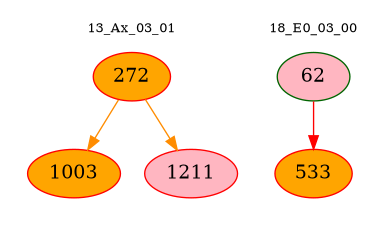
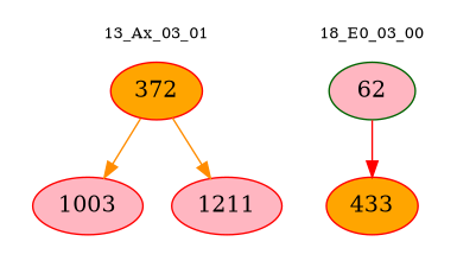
  digraph {
    node [color=red fillcolor=lightpink style=filled]
    edge [color=darkorange]
-   n1 [fillcolor=orange label=272]
-   n2 [fillcolor=orange label=1003]
+   n1 [fillcolor=orange label=372]
+   n2 [label=1003]
    n3 [label=1211]
    n4 [color=darkgreen label=62]
-   n5 [fillcolor=orange label=533]
+   n5 [fillcolor=orange label=433]
    subgraph cluster_1 {
      color=white
      fontsize=10
      label="13_Ax_03_01"
      n1
      n2
      n3
    }
    subgraph cluster_2 {
      color=white
      fontsize=10
      label="18_E0_03_00"
      n4
      n5
    }
    n1 -> n2
    n1 -> n3
    n4 -> n5 [color=red]
  }
